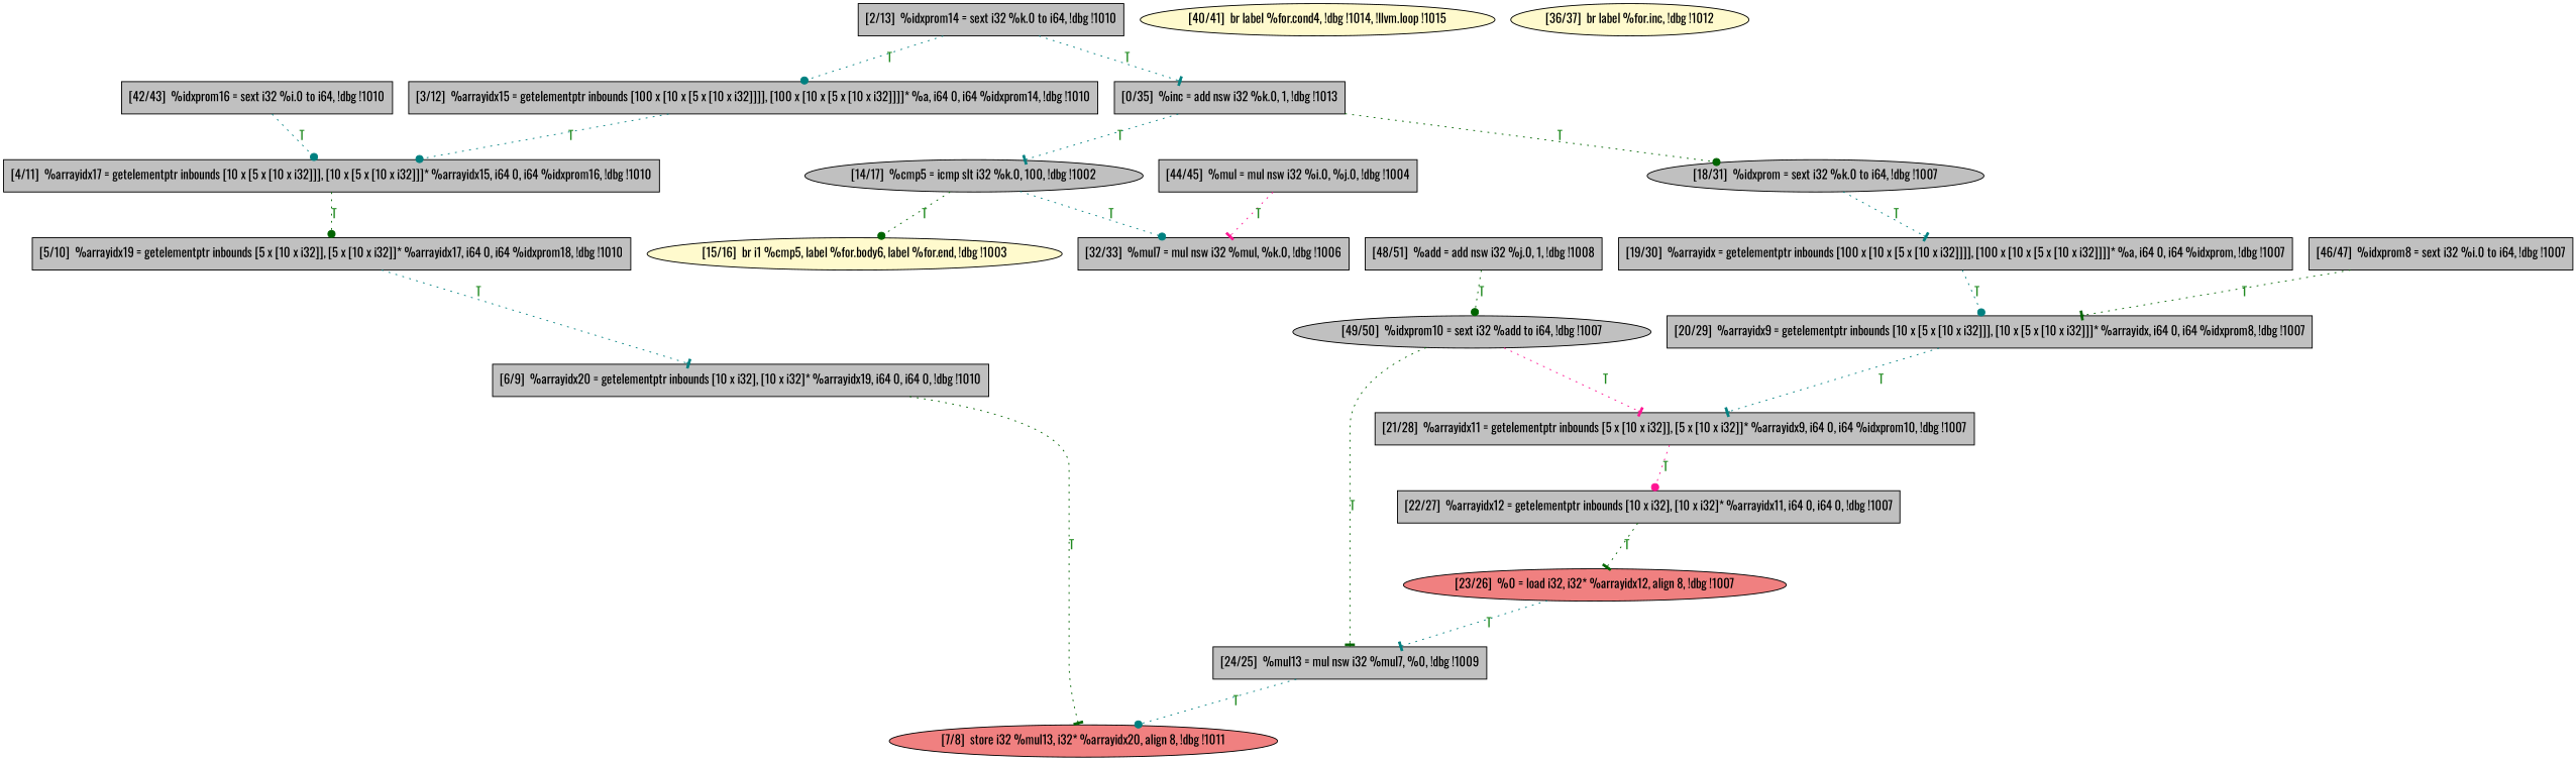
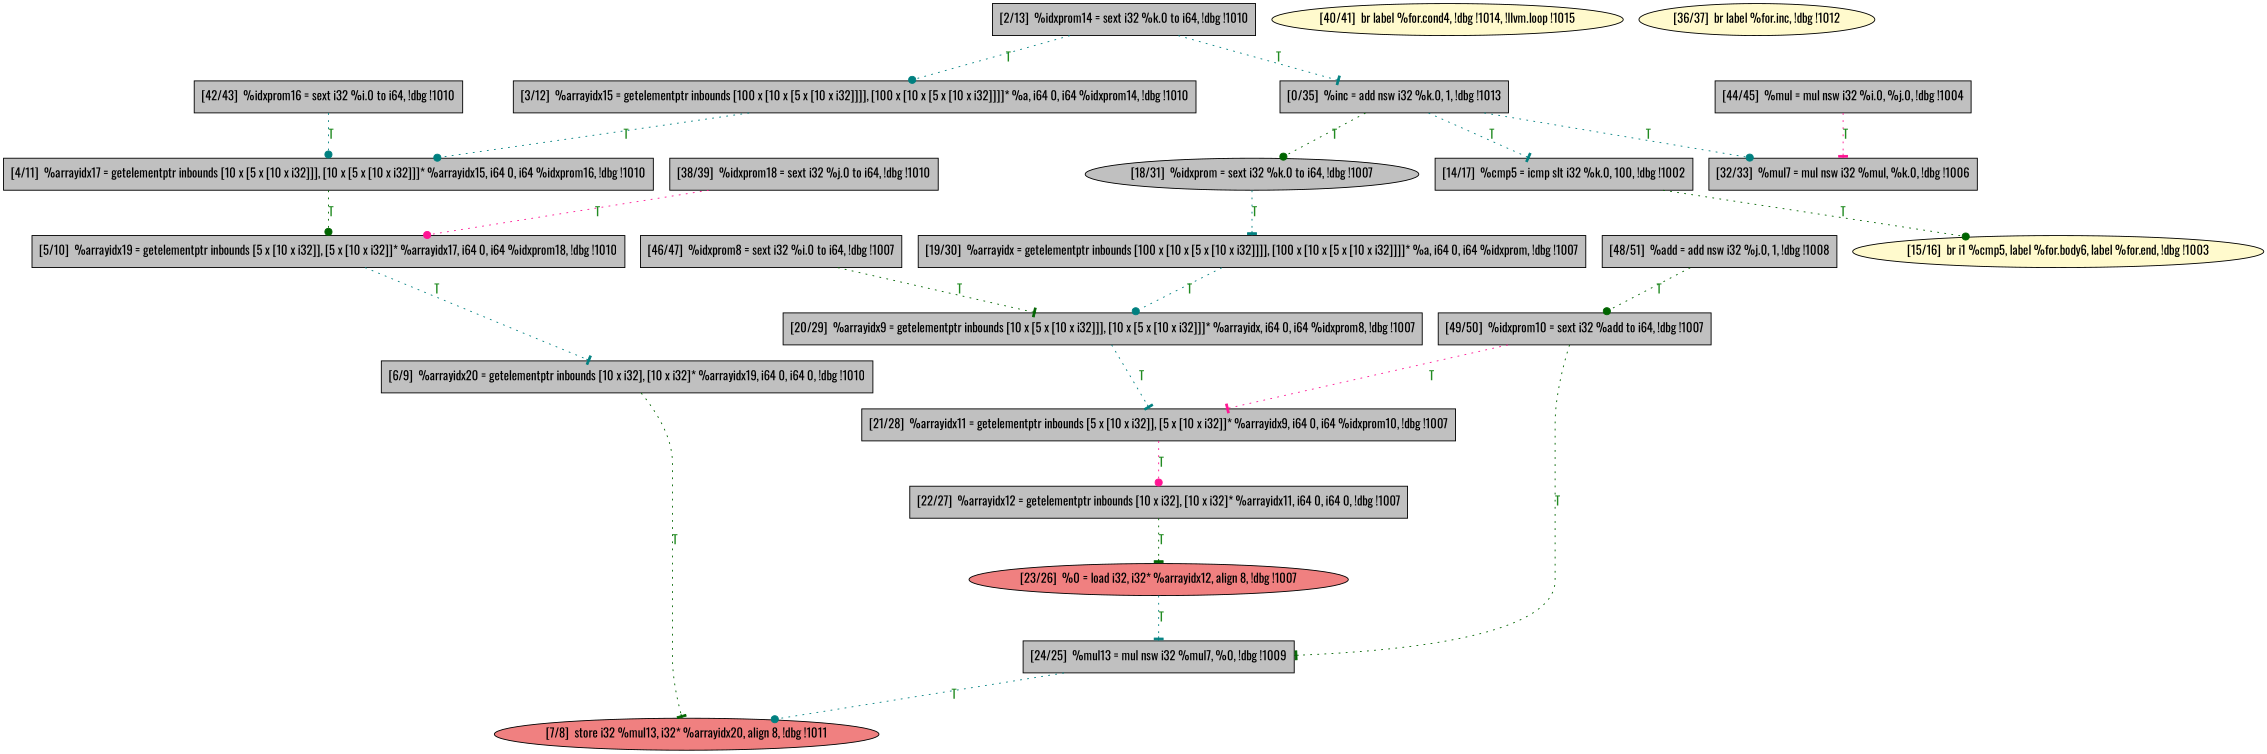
  digraph {
    fontname=Oswald
    node [fillcolor=grey fontname=Oswald shape=rectangle style=filled]
    edge [arrowhead=dot color=teal fontcolor=forestgreen fontname=Oswald style=dotted]
    n1 [label="[21/28]  %arrayidx11 = getelementptr inbounds [5 x [10 x i32]], [5 x [10 x i32]]* %arrayidx9, i64 0, i64 %idxprom10, !dbg !1007"]
    n2 [label="[22/27]  %arrayidx12 = getelementptr inbounds [10 x i32], [10 x i32]* %arrayidx11, i64 0, i64 0, !dbg !1007"]
    n3 [fillcolor=lightcoral label="[23/26]  %0 = load i32, i32* %arrayidx12, align 8, !dbg !1007" shape=ellipse]
    n4 [fillcolor=lemonchiffon label="[40/41]  br label %for.cond4, !dbg !1014, !llvm.loop !1015" shape=ellipse]
    n5 [label="[20/29]  %arrayidx9 = getelementptr inbounds [10 x [5 x [10 x i32]]], [10 x [5 x [10 x i32]]]* %arrayidx, i64 0, i64 %idxprom8, !dbg !1007"]
-   n6 [label="[14/17]  %cmp5 = icmp slt i32 %k.0, 100, !dbg !1002" shape=ellipse]
+   n6 [label="[14/17]  %cmp5 = icmp slt i32 %k.0, 100, !dbg !1002"]
    n7 [fillcolor=lemonchiffon label="[15/16]  br i1 %cmp5, label %for.body6, label %for.end, !dbg !1003" shape=ellipse]
    n8 [label="[46/47]  %idxprom8 = sext i32 %i.0 to i64, !dbg !1007"]
    n9 [label="[42/43]  %idxprom16 = sext i32 %i.0 to i64, !dbg !1010"]
    n10 [label="[4/11]  %arrayidx17 = getelementptr inbounds [10 x [5 x [10 x i32]]], [10 x [5 x [10 x i32]]]* %arrayidx15, i64 0, i64 %idxprom16, !dbg !1010"]
    n11 [label="[5/10]  %arrayidx19 = getelementptr inbounds [5 x [10 x i32]], [5 x [10 x i32]]* %arrayidx17, i64 0, i64 %idxprom18, !dbg !1010"]
    n12 [label="[6/9]  %arrayidx20 = getelementptr inbounds [10 x i32], [10 x i32]* %arrayidx19, i64 0, i64 0, !dbg !1010"]
    n13 [fillcolor=lightcoral label="[7/8]  store i32 %mul13, i32* %arrayidx20, align 8, !dbg !1011" shape=ellipse]
    n14 [label="[2/13]  %idxprom14 = sext i32 %k.0 to i64, !dbg !1010"]
    n15 [label="[3/12]  %arrayidx15 = getelementptr inbounds [100 x [10 x [5 x [10 x i32]]]], [100 x [10 x [5 x [10 x i32]]]]* %a, i64 0, i64 %idxprom14, !dbg !1010"]
    n16 [label="[0/35]  %inc = add nsw i32 %k.0, 1, !dbg !1013"]
    n17 [label="[44/45]  %mul = mul nsw i32 %i.0, %j.0, !dbg !1004"]
    n18 [label="[32/33]  %mul7 = mul nsw i32 %mul, %k.0, !dbg !1006"]
    n19 [label="[48/51]  %add = add nsw i32 %j.0, 1, !dbg !1008"]
-   n20 [label="[49/50]  %idxprom10 = sext i32 %add to i64, !dbg !1007" shape=ellipse]
+   n20 [label="[49/50]  %idxprom10 = sext i32 %add to i64, !dbg !1007"]
    n21 [label="[24/25]  %mul13 = mul nsw i32 %mul7, %0, !dbg !1009"]
    n22 [label="[18/31]  %idxprom = sext i32 %k.0 to i64, !dbg !1007" shape=ellipse]
    n23 [label="[19/30]  %arrayidx = getelementptr inbounds [100 x [10 x [5 x [10 x i32]]]], [100 x [10 x [5 x [10 x i32]]]]* %a, i64 0, i64 %idxprom, !dbg !1007"]
    n24 [fillcolor=lemonchiffon label="[36/37]  br label %for.inc, !dbg !1012" shape=ellipse]
+   n25 [label="[38/39]  %idxprom18 = sext i32 %j.0 to i64, !dbg !1010"]
    n1 -> n2 [color=deeppink label=T]
    n2 -> n3 [arrowhead=tee color=darkgreen label=T]
    n3 -> n21 [arrowhead=tee label=T]
    n5 -> n1 [arrowhead=tee label=T]
    n6 -> n7 [color=darkgreen label=T]
    n8 -> n5 [arrowhead=tee color=darkgreen label=T]
    n9 -> n10 [label=T]
    n10 -> n11 [color=darkgreen label=T]
    n11 -> n12 [arrowhead=tee label=T]
    n12 -> n13 [arrowhead=tee color=darkgreen label=T]
    n14 -> n15 [label=T]
    n14 -> n16 [arrowhead=tee label=T]
    n15 -> n10 [label=T]
    n16 -> n6 [arrowhead=tee label=T]
-   n6 -> n18 [label=T]
+   n16 -> n18 [label=T]
    n16 -> n22 [color=darkgreen label=T]
    n17 -> n18 [arrowhead=tee color=deeppink label=T]
    n19 -> n20 [color=darkgreen label=T]
    n20 -> n1 [arrowhead=tee color=deeppink label=T]
    n20 -> n21 [arrowhead=tee color=darkgreen label=T]
    n21 -> n13 [label=T]
    n22 -> n23 [arrowhead=tee label=T]
    n23 -> n5 [label=T]
+   n25 -> n11 [color=deeppink label=T]
  }
